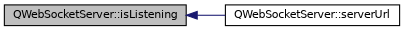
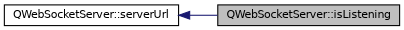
  digraph {
    rankdir=LR
    node [color=black fontname=Helvetica fontsize=10 shape=record style=filled]
    n1 [fillcolor=grey75 fontcolor=black height=0.2 label="QWebSocketServer::isListening" width=0.4]
    n2 [fillcolor=white height=0.2 label="QWebSocketServer::serverUrl" width=0.4]
-   n1 -> n2 [color=midnightblue dir=back fontname=Helvetica fontsize=10 labelfontname=Helvetica labelfontsize=10 style=solid]
+   n2 -> n1 [color=midnightblue dir=back fontname=Helvetica fontsize=10 labelfontname=Helvetica labelfontsize=10 style=solid]
  }
